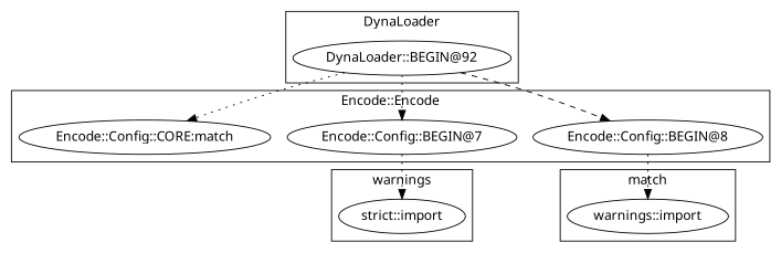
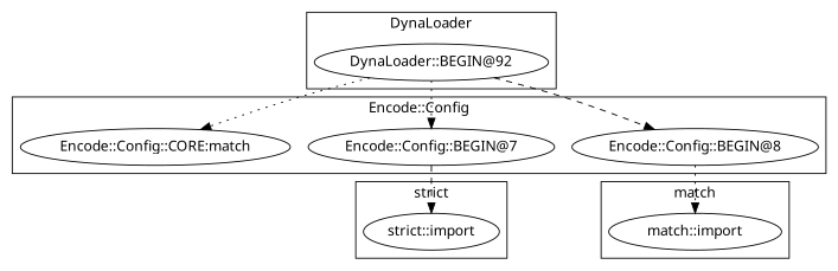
  digraph {
    fontname="Noto Sans"
    node [fontname="Noto Sans"]
    edge [fontname="Noto Sans" style=dotted]
-   "warnings::import"
+   "warnings::import" [label="match::import"]
    "DynaLoader::BEGIN@92"
    "strict::import"
    "Encode::Config::BEGIN@7"
    "Encode::Config::BEGIN@8"
    "Encode::Config::CORE:match"
    subgraph cluster_1 {
      label=match
      "warnings::import"
    }
    subgraph cluster_2 {
      label=DynaLoader
      "DynaLoader::BEGIN@92"
    }
    subgraph cluster_3 {
-     label=warnings
+     label="strict"
      "strict::import"
    }
    subgraph cluster_4 {
-     label="Encode::Encode"
+     label="Encode::Config"
      "Encode::Config::BEGIN@7"
      "Encode::Config::BEGIN@8"
      "Encode::Config::CORE:match"
    }
    "DynaLoader::BEGIN@92" -> "Encode::Config::BEGIN@7"
    "DynaLoader::BEGIN@92" -> "Encode::Config::BEGIN@8" [style=dashed]
    "DynaLoader::BEGIN@92" -> "Encode::Config::CORE:match"
-   "Encode::Config::BEGIN@7" -> "strict::import"
+   "Encode::Config::BEGIN@7" -> "strict::import" [style=dashed]
    "Encode::Config::BEGIN@8" -> "warnings::import"
  }
